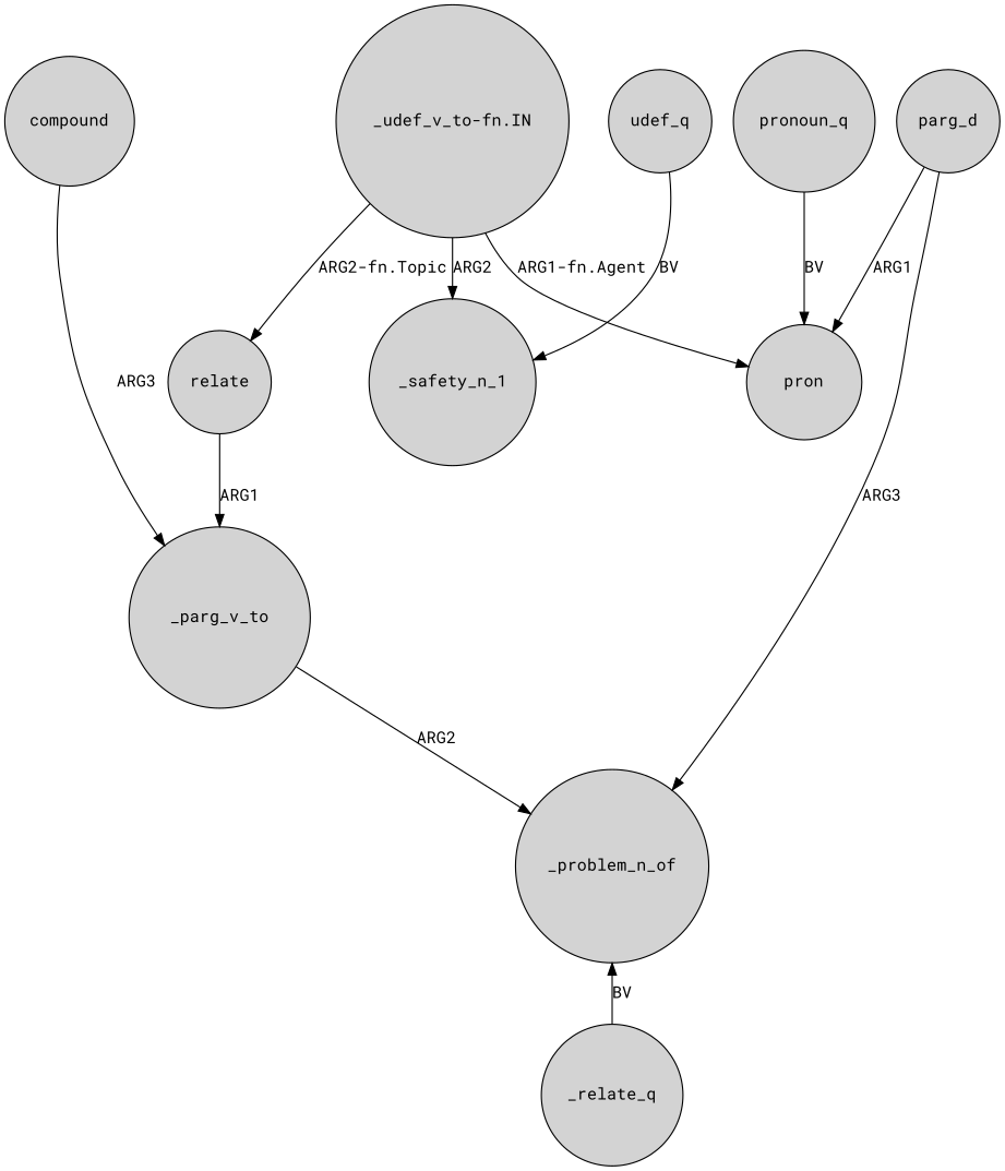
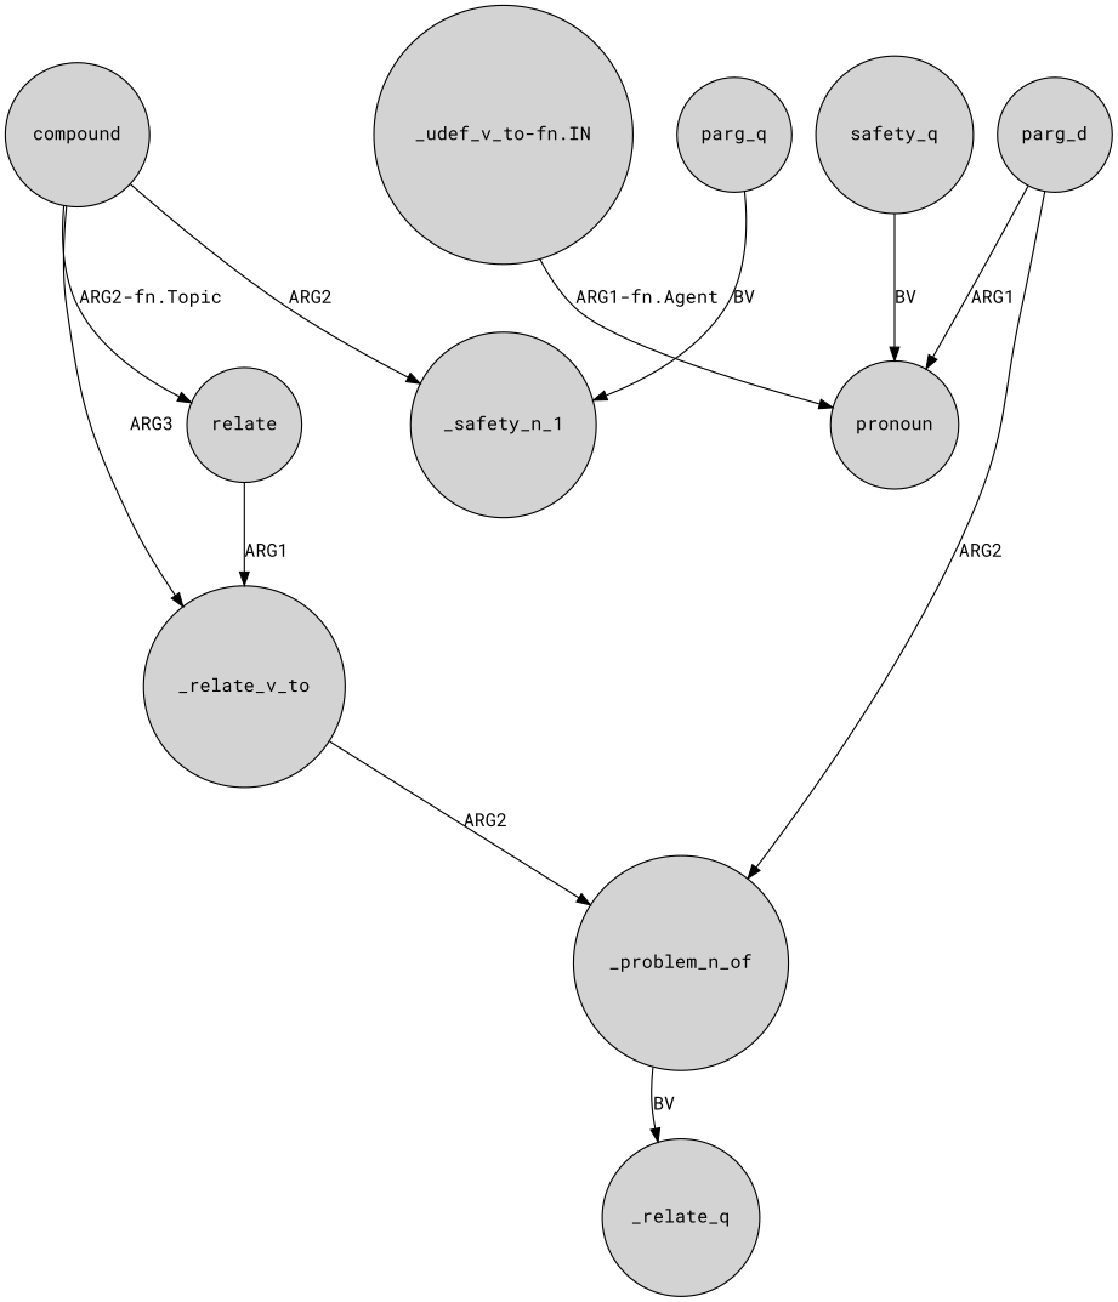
  digraph {
    fontname="Roboto Mono"
    node [fontname="Roboto Mono" shape=circle style=filled]
    edge [fontname="Roboto Mono"]
    compound
    _safety_n_1
-   _relate_v_to [label=_parg_v_to]
+   _relate_v_to
    _problem_n_of
    n5 [label="_udef_v_to-fn.IN"]
    n6 [label=relate]
-   pron
+   pron [label=pronoun]
    parg_d
-   udef_q
+   udef_q [label=parg_q]
    n10 [label=_relate_q]
-   pronoun_q
-   n5 -> _safety_n_1 [label=ARG2]
+   pronoun_q [label=safety_q]
+   compound -> _safety_n_1 [label=ARG2]
    compound -> _relate_v_to [label=ARG3]
    _relate_v_to -> _problem_n_of [label=ARG2]
-   n5 -> n6 [label="ARG2-fn.Topic"]
+   compound -> n6 [label="ARG2-fn.Topic"]
    n5 -> pron [label="ARG1-fn.Agent"]
    n6 -> _relate_v_to [label=ARG1]
-   parg_d -> _problem_n_of [label=ARG3]
+   parg_d -> _problem_n_of [label=ARG2]
    parg_d -> pron [label=ARG1]
    udef_q -> _safety_n_1 [label=BV]
-   n10 -> _problem_n_of [label=BV]
+   _problem_n_of -> n10 [label=BV]
    pronoun_q -> pron [label=BV]
  }
